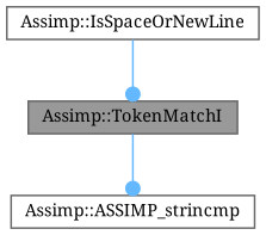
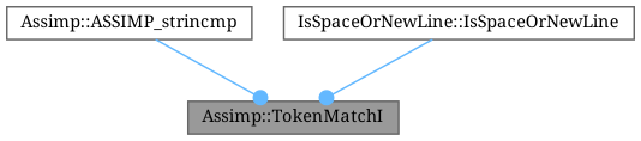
  digraph {
    fontname="Noto Serif"
    rankdir=TB
    node [color=grey40 fillcolor=white fontname="Noto Serif" fontsize=10 shape=box style=filled]
    edge [arrowhead=dot color=steelblue1 fontname="Noto Serif" fontsize=10 labelfontname=Helvetica labelfontsize=10 style=solid]
    n1 [color=gray40 fillcolor=grey60 fontcolor=black height=0.2 label="Assimp::TokenMatchI" width=0.4]
    n2 [height=0.2 label="Assimp::ASSIMP_strincmp" width=0.4]
-   n3 [height=0.2 label="Assimp::IsSpaceOrNewLine" width=0.4]
-   n1 -> n2
+   n3 [height=0.2 label="IsSpaceOrNewLine::IsSpaceOrNewLine" width=0.4]
+   n2 -> n1
    n3 -> n1
  }
